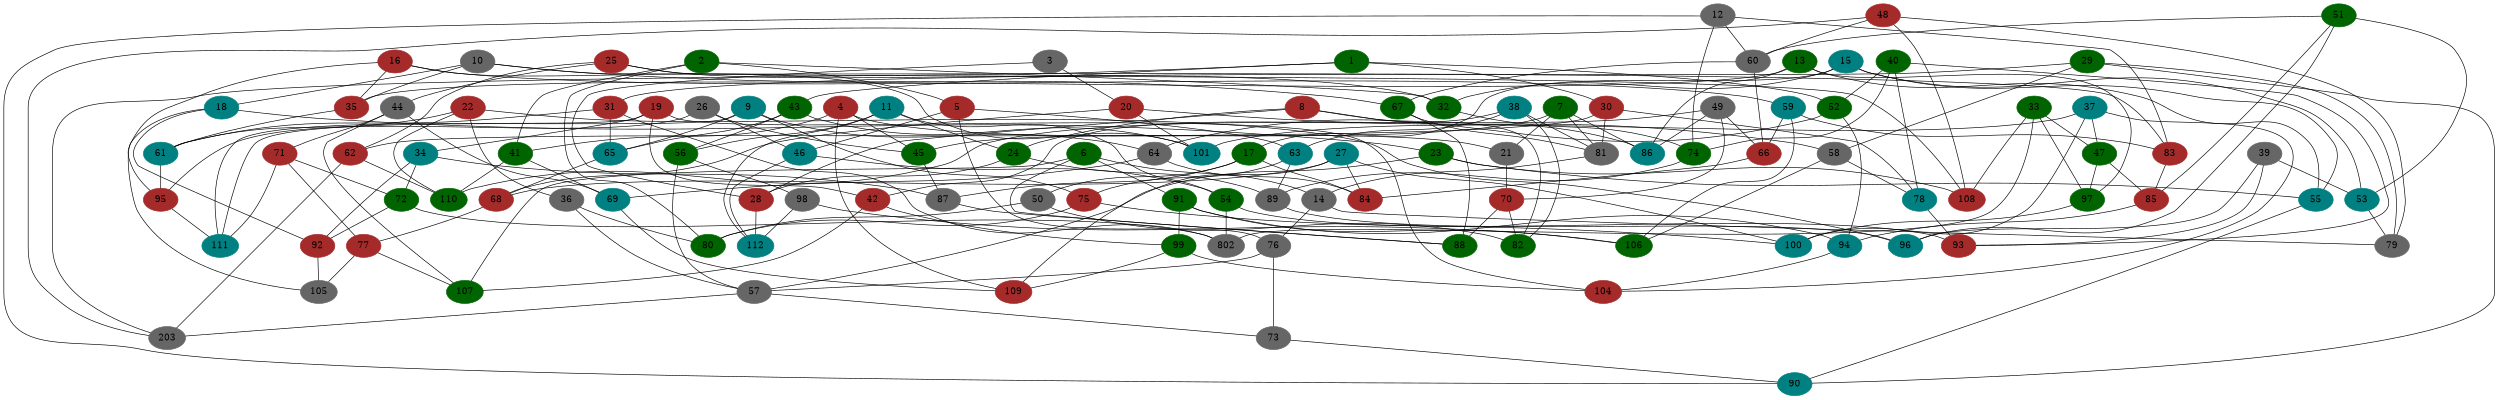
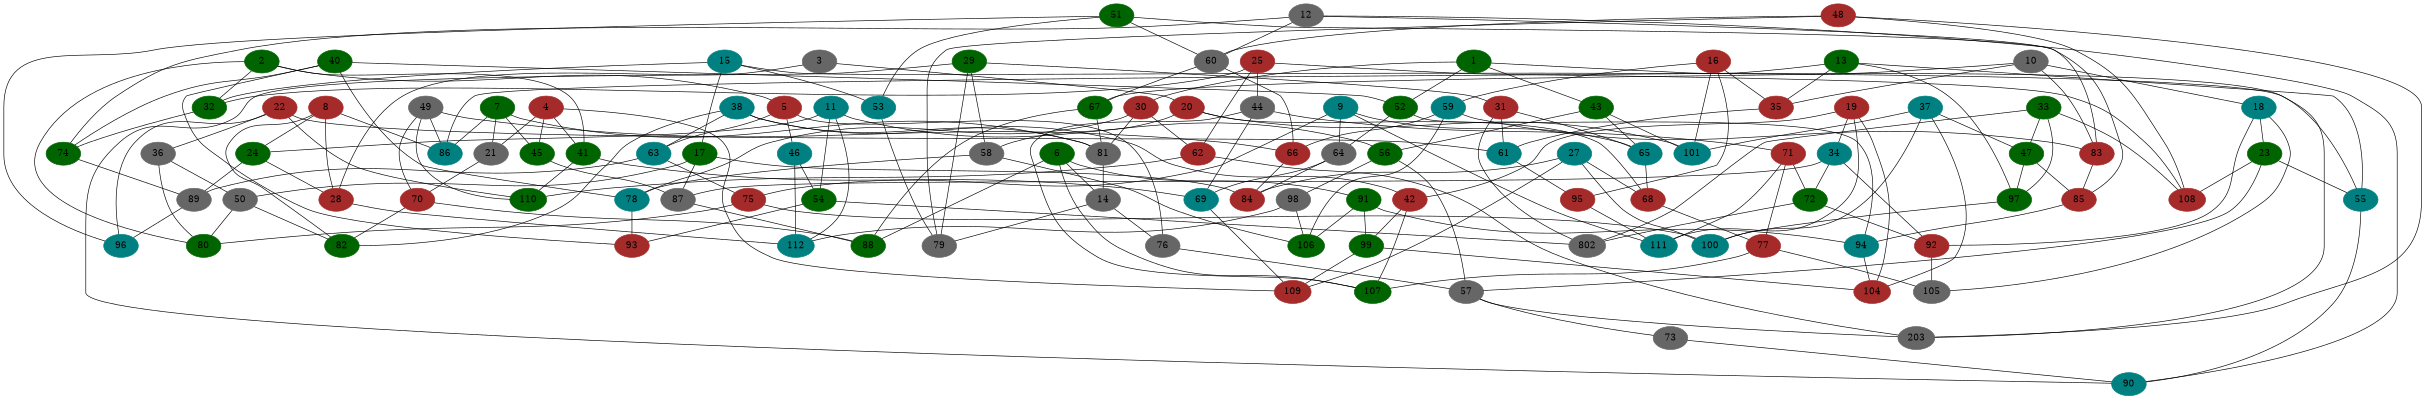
  graph {
    node [color=darkgreen style=filled]
    30 [color=brown]
    1
    43
    52
    n5 [color=gray40 label=203]
    81 [color=gray40]
    62 [color=brown]
    78 [color=teal]
    65 [color=teal]
    56
    101 [color=teal]
    64 [color=gray40]
    94 [color=teal]
    5 [color=brown]
    2
    32
    41
    80
    46 [color=teal]
    63 [color=teal]
    76 [color=gray40]
    74
    110
    69 [color=teal]
    3 [color=gray40]
    20 [color=brown]
    28 [color=brown]
    14 [color=gray40]
    79 [color=gray40]
    58 [color=gray40]
    68 [color=brown]
    21 [color=gray40]
    70 [color=brown]
    112 [color=teal]
    4 [color=brown]
    45
    109 [color=brown]
    87 [color=gray40]
    54
    75 [color=brown]
    89 [color=gray40]
    57 [color=gray40]
    6
    88
    91
    107
    99
    106
    7
    86 [color=teal]
    8 [color=brown]
    24
    82
    9 [color=teal]
    111 [color=teal]
    84 [color=brown]
    100 [color=teal]
    10 [color=gray40]
    18 [color=teal]
    35 [color=brown]
    67
    83 [color=brown]
    23
    92 [color=brown]
    105 [color=gray40]
    61 [color=teal]
    85 [color=brown]
    11 [color=teal]
    n69 [color=gray40 label=802]
    93 [color=brown]
    98 [color=gray40]
    12 [color=gray40]
    90 [color=teal]
    60 [color=gray40]
-   26 [color=gray40]
    95 [color=brown]
    13
    55 [color=teal]
    97
    15 [color=teal]
    17
    53 [color=teal]
    50 [color=gray40]
    16 [color=brown]
    59 [color=teal]
    66 [color=brown]
    108 [color=brown]
    19 [color=brown]
    34 [color=teal]
    42 [color=brown]
    104 [color=brown]
    72
    77 [color=brown]
    22 [color=brown]
    36 [color=gray40]
    96 [color=teal]
    73 [color=gray40]
    25 [color=brown]
    44 [color=gray40]
    71 [color=brown]
    27 [color=teal]
    29
    31 [color=brown]
    33
    47
-   39 [color=gray40]
    37 [color=teal]
    38 [color=teal]
    40
    48 [color=brown]
    49 [color=gray40]
    51
    30 -- 81
    30 -- 62
    30 -- 78
    1 -- 30
    1 -- 43
    1 -- 52
    1 -- n5
    43 -- 65
    43 -- 56
    43 -- 101
    52 -- 64
    52 -- 94
    81 -- 14
    62 -- n5
    62 -- 110
    78 -- 93
    65 -- 68
    56 -- 57
    56 -- 98
    64 -- 69
    64 -- 84
    94 -- 104
    5 -- 46
    5 -- 63
    5 -- 76
    2 -- 5
    2 -- 32
    2 -- 41
    2 -- 80
    32 -- 74
    41 -- 110
    41 -- 69
    46 -- 112
    46 -- 54
    63 -- 75
    63 -- 89
    76 -- 57
    74 -- 89
    69 -- 109
    3 -- 20
    3 -- 28
    20 -- 101
    20 -- 58
    20 -- 68
    28 -- 112
    14 -- 76
    14 -- 79
    58 -- 78
    58 -- 106
    68 -- 77
    21 -- 70
    70 -- 88
    70 -- 82
    4 -- 41
    4 -- 21
    4 -- 45
    4 -- 109
    45 -- 87
    87 -- 88
    54 -- n69
    54 -- 93
    75 -- 80
    75 -- 100
    89 -- 96
    57 -- n5
    57 -- 73
    6 -- 14
    6 -- 88
    6 -- 91
    6 -- 107
    91 -- 94
    91 -- 99
    91 -- 106
    99 -- 109
    99 -- 104
    7 -- 81
    7 -- 21
    7 -- 45
    7 -- 86
    8 -- 28
    8 -- 86
    8 -- 24
    8 -- 82
    24 -- 28
    24 -- 89
    9 -- 65
    9 -- 64
    9 -- 75
    9 -- 111
    10 -- 18
    10 -- 35
    10 -- 67
    10 -- 83
    18 -- 23
    18 -- 92
    18 -- 105
    35 -- 61
    67 -- 81
    67 -- 88
    83 -- 85
    23 -- 57
    23 -- 55
    23 -- 108
    92 -- 105
    61 -- 95
    85 -- 94
    11 -- 56
    11 -- 112
    11 -- 54
    11 -- 24
    98 -- 112
    98 -- 106
    12 -- 74
    12 -- 83
    12 -- 90
    12 -- 60
    60 -- 67
    60 -- 66
-   26 -- 46
-   26 -- 45
-   26 -- 95
    95 -- 111
    13 -- 86
    13 -- 35
    13 -- 55
    13 -- 97
    55 -- 90
    97 -- 100
    15 -- 32
    15 -- 55
    15 -- 17
    15 -- 53
    17 -- 87
    17 -- 84
    17 -- 50
    53 -- 79
    50 -- 80
    50 -- 82
    16 -- 101
    16 -- 35
    16 -- 95
    16 -- 59
    59 -- 106
    59 -- 83
    59 -- 66
    66 -- 84
    19 -- 111
    19 -- 34
    19 -- 42
    19 -- 104
    34 -- 87
    34 -- 92
    34 -- 72
    42 -- 107
    42 -- 99
    72 -- 92
    72 -- n69
    77 -- 107
    77 -- 105
    22 -- 110
    22 -- 61
    22 -- 36
    22 -- 96
    36 -- 80
-   36 -- 57
-   73 -- 76
+   36 -- 50
    73 -- 90
    25 -- 62
    25 -- 32
    25 -- 108
    25 -- 44
    44 -- 69
    44 -- 107
    44 -- 71
    71 -- 111
    71 -- 72
    71 -- 77
    27 -- 68
    27 -- 109
    27 -- 84
    27 -- 100
    29 -- 79
    29 -- 58
    29 -- 90
    29 -- 31
    31 -- 65
    31 -- 61
    31 -- n69
    33 -- n69
    33 -- 97
    33 -- 108
    33 -- 47
    47 -- 85
    47 -- 97
-   39 -- 93
-   39 -- 53
-   39 -- 96
    37 -- 101
    37 -- 100
    37 -- 104
    37 -- 47
    38 -- 81
    38 -- 63
    38 -- 82
    38 -- 42
    40 -- 52
    40 -- 78
    40 -- 74
    40 -- 93
    48 -- n5
    48 -- 79
    48 -- 60
    48 -- 108
    49 -- 110
    49 -- 70
    49 -- 86
    49 -- 66
    51 -- 85
    51 -- 60
    51 -- 53
    51 -- 96
  }
